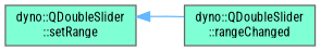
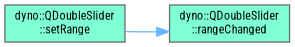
  digraph {
    rankdir=LR
    fontname="Roboto Condensed"
    node [fillcolor=aquamarine fontname="Roboto Condensed" fontsize=10 shape=box style=filled]
    n1 [color=gray40 fontcolor=black height=0.2 label="dyno::QDoubleSlider\l::setRange" width=0.4]
    n2 [color=grey40 height=0.2 label="dyno::QDoubleSlider\l::rangeChanged" width=0.4]
-   n2 -> n1 [color=steelblue1 fontname="Roboto Condensed" fontsize=10 labelfontname=Helvetica labelfontsize=10 style=solid]
+   n1 -> n2 [color=steelblue1 fontname="Roboto Condensed" fontsize=10 labelfontname=Helvetica labelfontsize=10 style=solid]
  }
